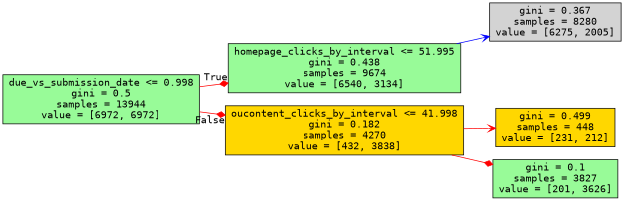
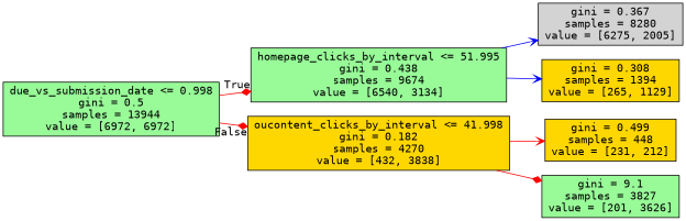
  digraph {
    fontname="DejaVu Sans Mono"
    rankdir=LR
    node [color=black fillcolor=palegreen fontname="DejaVu Sans Mono" shape=box style=filled]
    edge [arrowhead=diamond color=red fontname="DejaVu Sans Mono"]
    n1 [label="due_vs_submission_date <= 0.998\ngini = 0.5\nsamples = 13944\nvalue = [6972, 6972]"]
    n2 [label="homepage_clicks_by_interval <= 51.995\ngini = 0.438\nsamples = 9674\nvalue = [6540, 3134]"]
    n3 [fillcolor=gold label="oucontent_clicks_by_interval <= 41.998\ngini = 0.182\nsamples = 4270\nvalue = [432, 3838]"]
    n4 [fillcolor=lightgrey label="gini = 0.367\nsamples = 8280\nvalue = [6275, 2005]"]
+   n5 [fillcolor=gold label="gini = 0.308\nsamples = 1394\nvalue = [265, 1129]"]
    n6 [fillcolor=gold label="gini = 0.499\nsamples = 448\nvalue = [231, 212]"]
-   n7 [label="gini = 0.1\nsamples = 3827\nvalue = [201, 3626]"]
+   n7 [label="gini = 9.1\nsamples = 3827\nvalue = [201, 3626]"]
    n1 -> n2 [headlabel=True labelangle=45 labeldistance=2.5]
    n1 -> n3 [headlabel=False labelangle=-45 labeldistance=2.5]
    n2 -> n4 [arrowhead=vee color=blue]
+   n2 -> n5 [arrowhead=vee color=blue]
    n3 -> n6 [arrowhead=vee]
    n3 -> n7
  }
